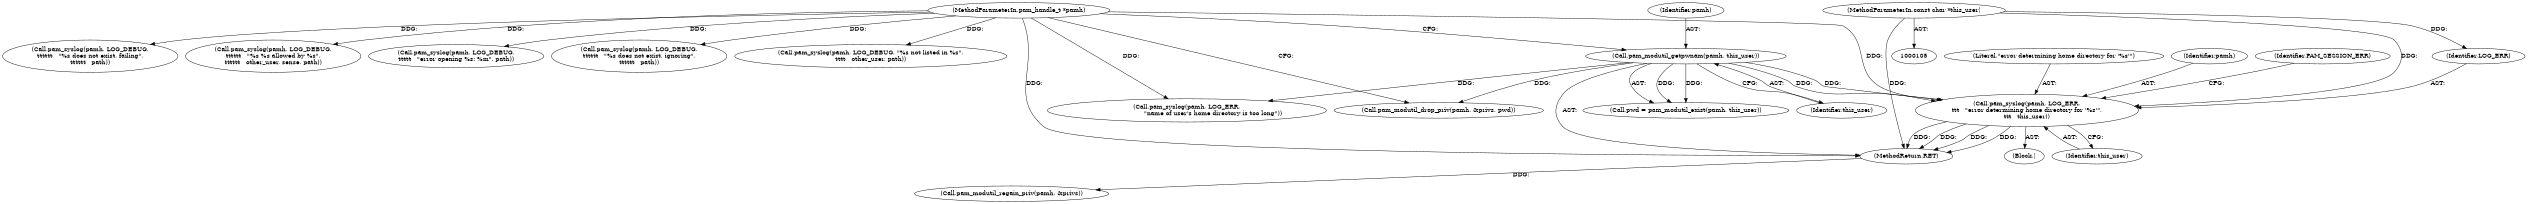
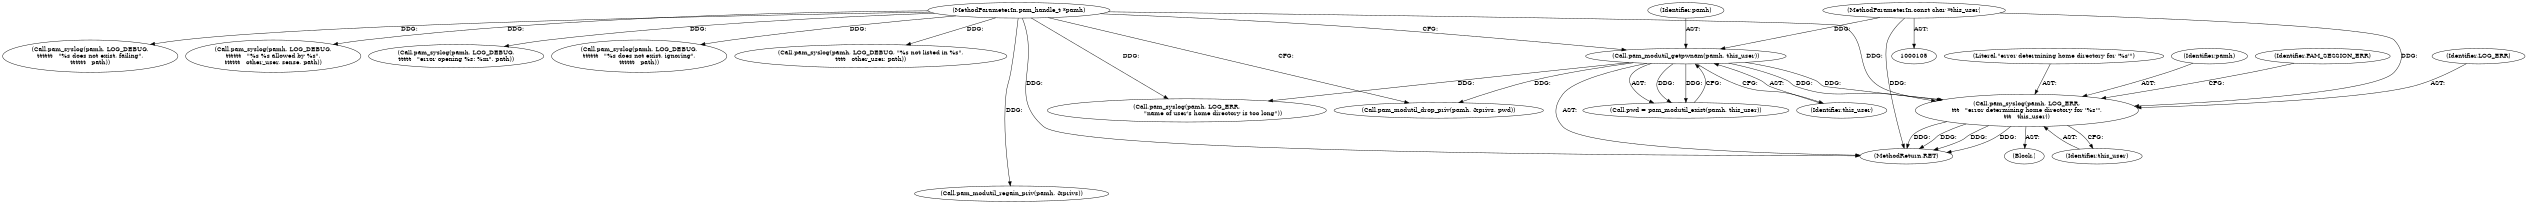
  digraph {
    n1 [label="(Call,pam_syslog(pamh, LOG_ERR,\n\t\t\t   \"error determining home directory for '%s'\",\n\t\t\t   this_user))"]
    n2 [label="(Block,)"]
    n3 [label="(Identifier,this_user)"]
    n4 [label="(MethodReturn,RET)"]
    n5 [label="(Call,pam_modutil_getpwnam(pamh, this_user))"]
    n6 [label="(Call,pam_syslog(pamh, LOG_ERR,\n                           \"name of user's home directory is too long\"))"]
    n7 [label="(Call,pwd = pam_modutil_exist(pamh, this_user))"]
    n8 [label="(Identifier,this_user)"]
    n9 [label="(Call,pam_modutil_drop_priv(pamh, &privs, pwd))"]
    n10 [label="(MethodParameterIn,pam_handle_t *pamh)"]
    n11 [label="(Call,pam_modutil_regain_priv(pamh, &privs))"]
    n12 [label="(Call,pam_syslog(pamh, LOG_DEBUG,\n\t\t\t\t\t\t   \"%s does not exist, failing\",\n\t\t\t\t\t\t   path))"]
    n13 [label="(Call,pam_syslog(pamh, LOG_DEBUG,\n\t\t\t\t\t\t   \"%s %s allowed by %s\",\n\t\t\t\t\t\t   other_user, sense, path))"]
    n14 [label="(Call,pam_syslog(pamh, LOG_DEBUG,\n\t\t\t\t\t   \"error opening %s: %m\", path))"]
    n15 [label="(Call,pam_syslog(pamh, LOG_DEBUG,\n\t\t\t\t\t\t   \"%s does not exist, ignoring\",\n\t\t\t\t\t\t   path))"]
    n16 [label="(Call,pam_syslog(pamh, LOG_DEBUG, \"%s not listed in %s\",\n\t\t\t\t   other_user, path))"]
    n17 [label="(MethodParameterIn,const char *this_user)"]
    1000105
    n19 [label="(Literal,\"error determining home directory for '%s'\")"]
    n20 [label="(Identifier,pamh)"]
    n21 [label="(Identifier,pamh)"]
    n22 [label="(Identifier,PAM_SESSION_ERR)"]
    n23 [label="(Identifier,LOG_ERR)"]
    n1 -> n2 [label="AST: "]
    n1 -> n3 [label="CFG: "]
    n1 -> n4 [label="DDG: "]
    n1 -> n4 [label="DDG: "]
    n1 -> n4 [label="DDG: "]
    n1 -> n4 [label="DDG: "]
    n3 -> n1 [label="AST: "]
    n5 -> n1 [label="DDG: "]
    n5 -> n1 [label="DDG: "]
    n5 -> n4 [label="AST: "]
    n5 -> n6 [label="DDG: "]
    n5 -> n7 [label="AST: "]
    n5 -> n7 [label="DDG: "]
    n5 -> n7 [label="DDG: "]
    n5 -> n8 [label="CFG: "]
    n5 -> n9 [label="DDG: "]
+   n7 -> n5 [label="CFG: "]
    n8 -> n5 [label="AST: "]
    n10 -> n1 [label="DDG: "]
    n10 -> n4 [label="DDG: "]
    n10 -> n5 [label="CFG: "]
    n10 -> n6 [label="DDG: "]
    n10 -> n9 [label="CFG: "]
-   n4 -> n11 [label="DDG: "]
+   n10 -> n11 [label="DDG: "]
    n10 -> n12 [label="DDG: "]
    n10 -> n13 [label="DDG: "]
    n10 -> n14 [label="DDG: "]
    n10 -> n15 [label="DDG: "]
    n10 -> n16 [label="DDG: "]
    n17 -> n1 [label="DDG: "]
    n17 -> n4 [label="DDG: "]
-   n17 -> n23 [label="DDG: "]
+   n17 -> n5 [label="DDG: "]
    n17 -> 1000105 [label="AST: "]
    n19 -> n1 [label="AST: "]
    n20 -> n1 [label="AST: "]
    n21 -> n5 [label="AST: "]
    n22 -> n1 [label="CFG: "]
    n23 -> n1 [label="AST: "]
  }
